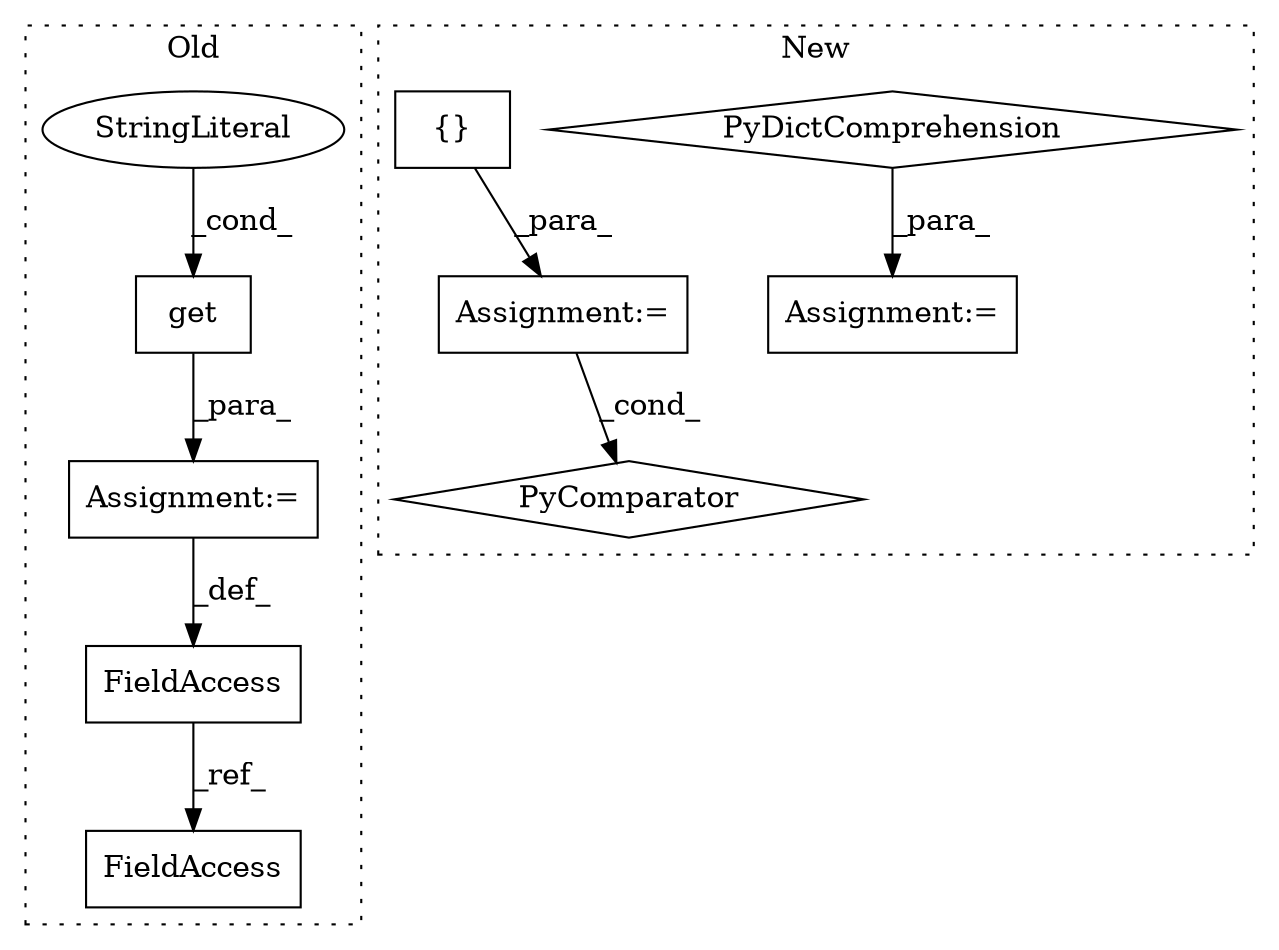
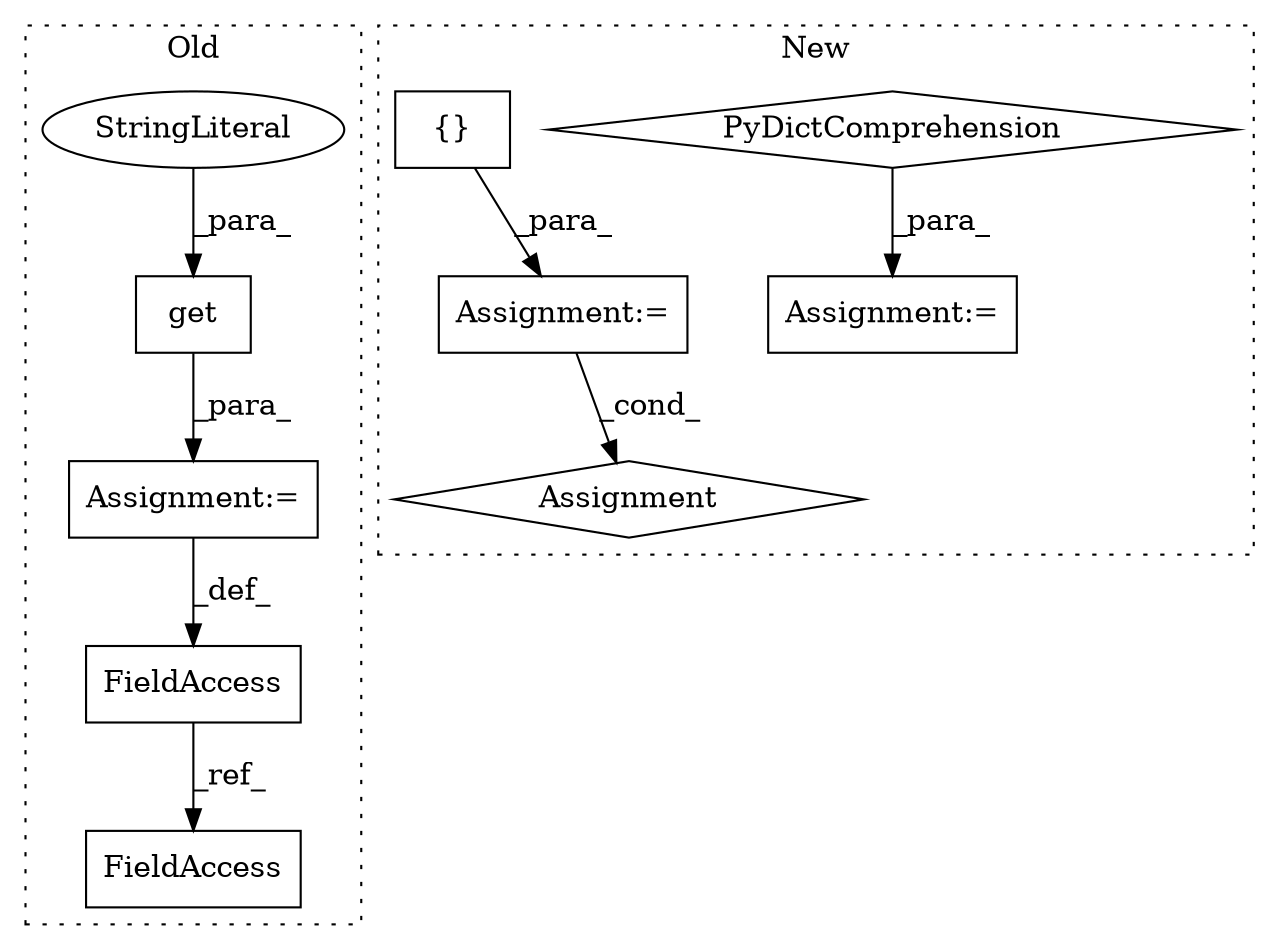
  digraph {
    fontname="DejaVu Serif"
    node [a=7 fontname="DejaVu Serif" l=16 s=4597 shape=box]
    edge [fontname="DejaVu Serif"]
    n1 [a=32 l="4,1" label=get s="4410,4442"]
    n2 [a=45 l=11 label=StringLiteral s=4414 shape=ellipse]
    n3 [l=1 label="Assignment:=" s=4403]
    n4 [a=22 label=FieldAccess s=4387]
    n5 [a=22 label=FieldAccess s=9093]
    n6 [a=110 l=225 label=PyDictComprehension s=4434 shape=diamond]
-   n7 [a=113 l=54 label=PyComparator shape=diamond]
+   n7 [a=113 l=54 label=Assignment shape=diamond]
    n8 [l=54 label="Assignment:="]
    n9 [l=14 label="Assignment:=" s=4420]
    n10 [a=4 l="1,1" label="{}" s="4620,4641"]
    subgraph cluster_1 {
      label=Old
      style=dotted
      n1
      n2
      n3
      n4
      n5
    }
    subgraph cluster_2 {
      label=New
      style=dotted
      n6
      n7
      n8
      n9
      n10
    }
    n1 -> n3 [label=_para_]
-   n2 -> n1 [label=_cond_]
+   n2 -> n1 [label=_para_]
    n3 -> n4 [label=_def_]
    n4 -> n5 [label=_ref_]
    n6 -> n9 [label=_para_]
    n8 -> n7 [label=_cond_]
    n10 -> n8 [label=_para_]
  }
